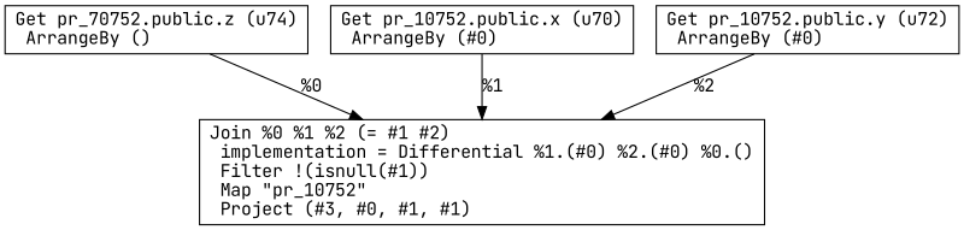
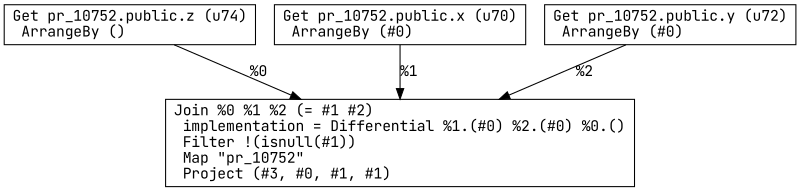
  digraph {
    fontname="JetBrains Mono"
    node [shape=record fontname="JetBrains Mono"]
    edge [fontname="JetBrains Mono"]
-   n1 [label=" Get pr_70752.public.z (u74)\l ArrangeBy ()\l"]
+   n1 [label=" Get pr_10752.public.z (u74)\l ArrangeBy ()\l"]
    n2 [label=" Join %0 %1 %2 (= #1 #2)\l  implementation = Differential %1.(#0) %2.(#0) %0.()\l Filter !(isnull(#1))\l Map \"pr_10752\"\l Project (#3, #0, #1, #1)\l"]
    n3 [label=" Get pr_10752.public.x (u70)\l ArrangeBy (#0)\l"]
    n4 [label=" Get pr_10752.public.y (u72)\l ArrangeBy (#0)\l"]
    n1 -> n2 [label="%0\l"]
    n3 -> n2 [label="%1\l"]
    n4 -> n2 [label="%2\l"]
  }
